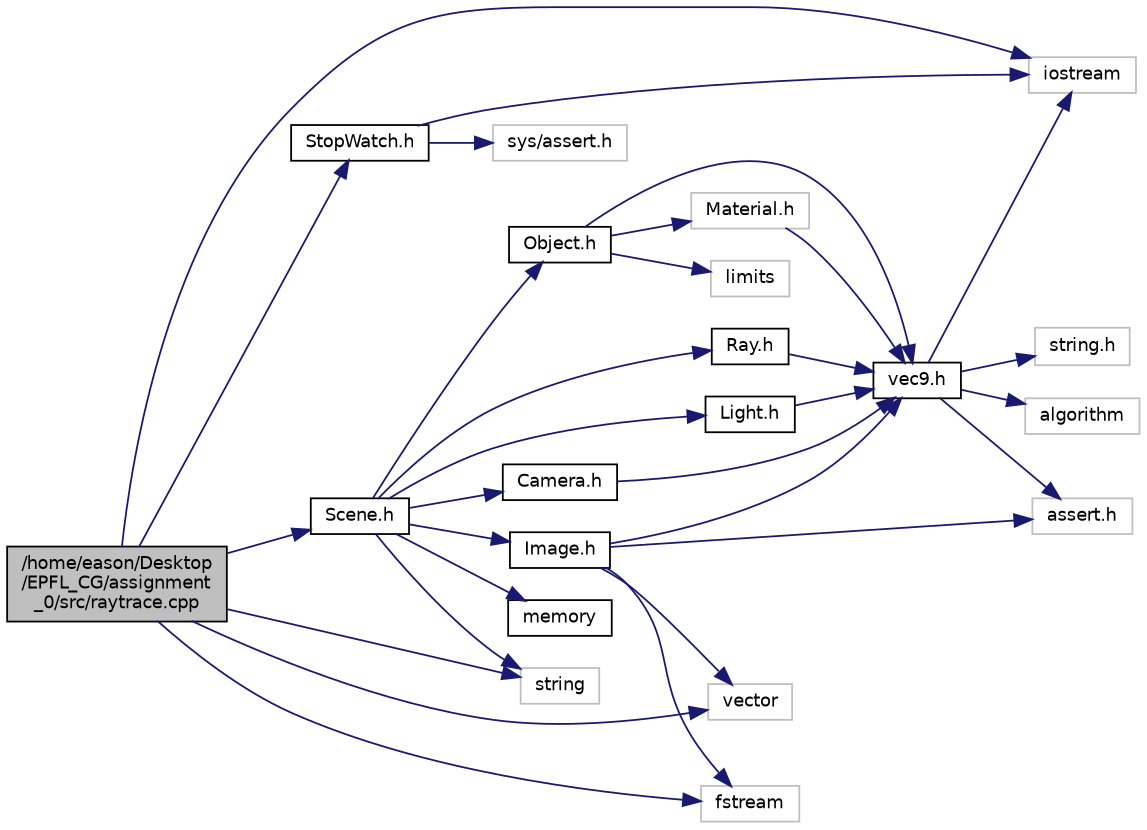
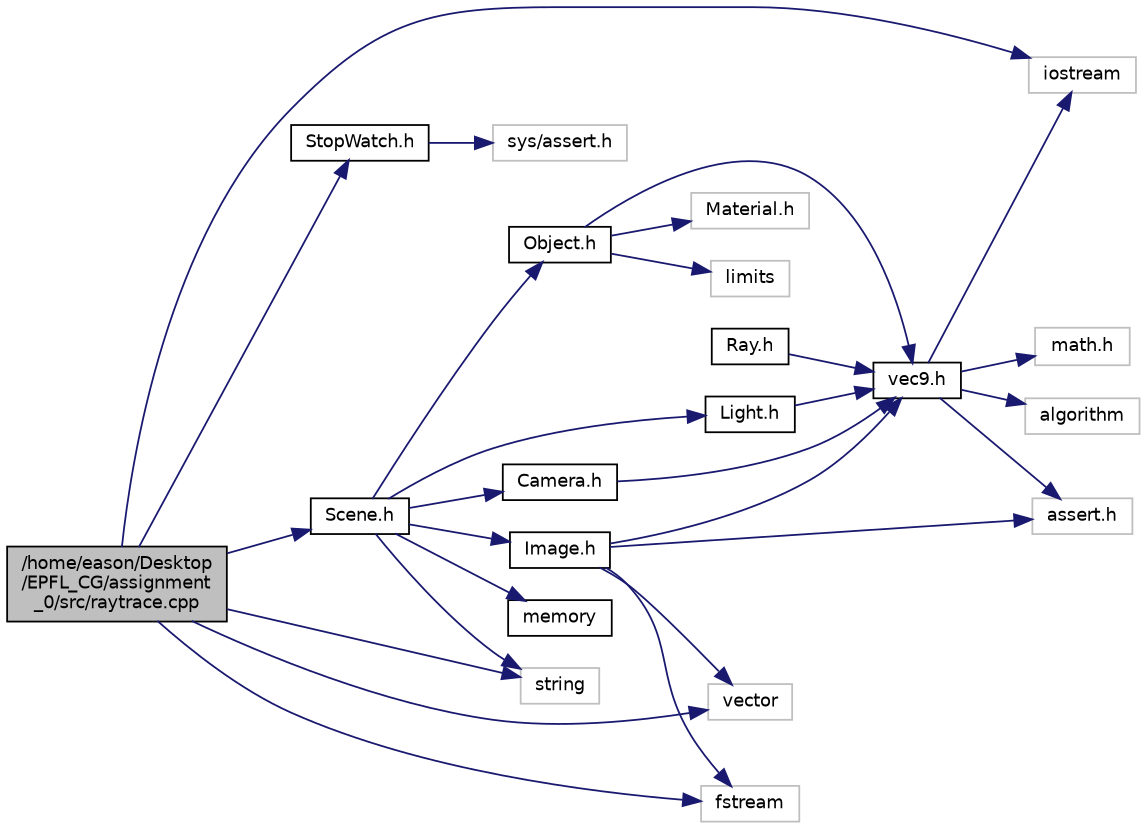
  digraph {
    rankdir=LR
    node [color=black fillcolor=white fontname=Helvetica fontsize=10 shape=record style=filled]
    edge [color=midnightblue fontname=Helvetica fontsize=10 labelfontname=Helvetica labelfontsize=10 style=solid]
    n1 [fillcolor=grey75 fontcolor=black height=0.2 label="/home/eason/Desktop\l/EPFL_CG/assignment\l_0/src/raytrace.cpp" width=0.4]
    n2 [height=0.2 label="StopWatch.h" width=0.4]
    n3 [color=grey75 height=0.2 label=iostream width=0.4]
    n4 [height=0.2 label="Scene.h" width=0.4]
    n5 [color=grey75 height=0.2 label=vector width=0.4]
    n6 [color=grey75 height=0.2 label=fstream width=0.4]
    n7 [color=grey75 height=0.2 label=string width=0.4]
    n8 [color=grey75 height=0.2 label="sys/assert.h" width=0.4]
    n9 [height=0.2 label="Object.h" width=0.4]
    n10 [height=0.2 label="Ray.h" width=0.4]
    n11 [height=0.2 label="Light.h" width=0.4]
    n12 [height=0.2 label="Image.h" width=0.4]
    n13 [height=0.2 label="Camera.h" width=0.4]
    n14 [height=0.2 label=memory width=0.4]
    n15 [color=grey75 height=0.2 label="Material.h" width=0.4]
    n16 [height=0.2 label="vec9.h" width=0.4]
    n17 [color=grey75 height=0.2 label=limits width=0.4]
    n18 [color=grey75 height=0.2 label="assert.h" width=0.4]
-   n19 [color=grey75 height=0.2 label="string.h" width=0.4]
+   n19 [color=grey75 height=0.2 label="math.h" width=0.4]
    n20 [color=grey75 height=0.2 label=algorithm width=0.4]
    n1 -> n2
    n1 -> n3
    n1 -> n4
    n1 -> n5
    n1 -> n6
    n1 -> n7
-   n2 -> n3
    n2 -> n8
    n4 -> n7
    n4 -> n9
-   n4 -> n10
    n4 -> n11
    n4 -> n12
    n4 -> n13
    n4 -> n14
    n9 -> n15
    n9 -> n16
    n9 -> n17
    n10 -> n16
    n11 -> n16
    n12 -> n5
    n12 -> n6
    n12 -> n16
    n12 -> n18
    n13 -> n16
-   n15 -> n16
    n16 -> n3
    n16 -> n18
    n16 -> n19
    n16 -> n20
  }
